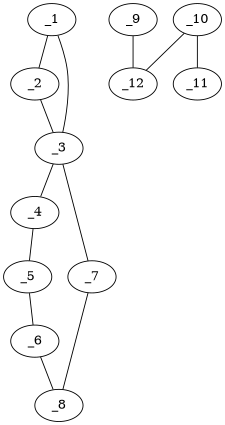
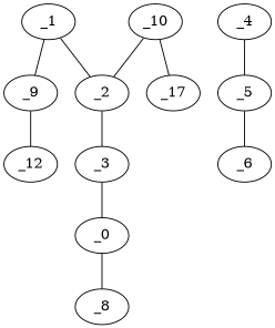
  graph {
    node [charge=0 chem=1 symbol="C  "]
    edge [valence=1]
    _1 [x=3.9319 y=-0.5619]
    _2 [x=3.4319 y=0.3041]
    _9 [chem=2 symbol="O  " x=3.673 y=-1.5279]
    _3 [chem=4 symbol="N  " x=5.9227 y=1.404]
    _6 [x=5.6639 y=0.4381]
    _8 [x=7.4959 y=-0.3208]
    _12 [x=2 y=-1.0796]
    _4 [x=5.5521 y=2.7526]
-   _7 [x=7.7547 y=0.6452]
+   _7 [x=7.7547 y=0.6452 label=_0]
    _10 [x=2.7071 y=-1.7867]
-   _11 [chem=2 symbol="O  " x=2.4483 y=-2.7526]
+   _11 [chem=2 symbol="O  " x=2.4483 y=-2.7526 label=_17]
    _5 [x=4.6861 y=2.2526]
    _1 -- _2
-   _1 -- _3
+   _1 -- _9
    _2 -- _3
    _9 -- _12
-   _3 -- _4
    _3 -- _7
-   _6 -- _8
    _4 -- _5
    _7 -- _8
-   _10 -- _12
+   _10 -- _2
    _10 -- _11 [valence=2]
    _5 -- _6
  }
